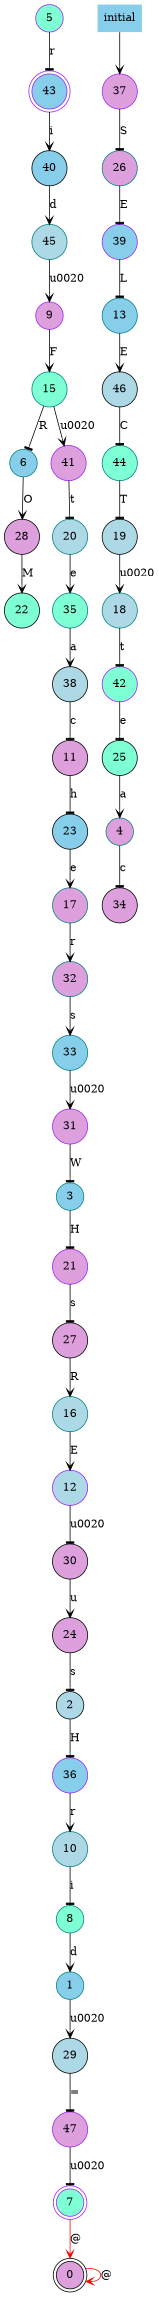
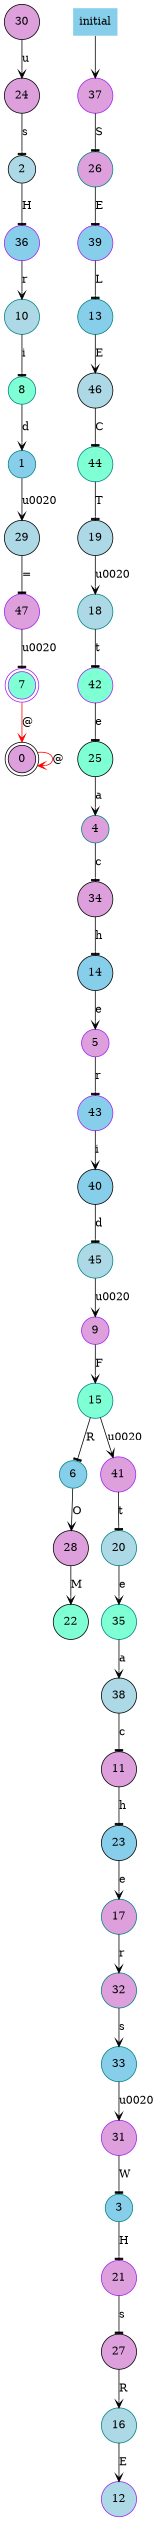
  digraph {
    fontname="DejaVu Serif"
    rankdir=TB
    node [color=teal fillcolor=plum fontname="DejaVu Serif" shape=circle style=filled]
    edge [arrowhead=vee fontname="DejaVu Serif"]
    0 [color=black shape=doublecircle]
    1 [fillcolor=skyblue]
    29 [color=black fillcolor=lightblue]
    47 [color=purple]
    7 [color=purple fillcolor=aquamarine shape=doublecircle]
    2 [color=black fillcolor=lightblue]
    36 [color=purple fillcolor=skyblue]
    10 [fillcolor=lightblue]
    8 [fillcolor=aquamarine]
    3 [fillcolor=skyblue]
    21 [color=purple]
    27 [color=black]
    16 [fillcolor=lightblue]
    34 [color=black]
    4
-   5 [color=purple fillcolor=aquamarine]
-   43 [color=purple fillcolor=skyblue shape=doublecircle]
+   14 [color=black fillcolor=skyblue]
+   5 [color=purple]
+   43 [color=purple fillcolor=skyblue]
    40 [color=black fillcolor=skyblue]
    45 [fillcolor=lightblue]
    6 [fillcolor=skyblue]
    28 [color=black]
    22 [color=black fillcolor=aquamarine]
    9 [color=purple]
    15 [fillcolor=aquamarine]
    41 [color=purple]
    11 [color=black]
    23 [color=black fillcolor=skyblue]
    17
    32
    12 [color=purple fillcolor=lightblue]
    30 [color=black]
    24 [color=black]
    13 [fillcolor=skyblue]
    46 [color=black fillcolor=lightblue]
    44 [fillcolor=aquamarine]
    19 [color=black fillcolor=lightblue]
    33 [fillcolor=skyblue]
    31 [color=purple]
    18 [fillcolor=lightblue]
    42 [color=purple fillcolor=aquamarine]
    25 [color=black fillcolor=aquamarine]
    20 [fillcolor=lightblue]
    35 [fillcolor=aquamarine]
    38 [color=black fillcolor=lightblue]
    39 [color=purple fillcolor=skyblue]
    26
    37 [color=purple]
    initial [color=purple fillcolor=skyblue shape=plaintext]
    0 -> 0 [color=red label="@"]
    1 -> 29 [label="\u0020"]
    29 -> 47 [arrowhead=tee label="="]
    47 -> 7 [arrowhead=tee label="\u0020"]
    7 -> 0 [color=red label="@"]
    2 -> 36 [arrowhead=tee label=H]
    36 -> 10 [label=r]
    10 -> 8 [arrowhead=tee label=i]
    8 -> 1 [label=d]
    3 -> 21 [arrowhead=tee label=H]
    21 -> 27 [arrowhead=tee label=s]
    27 -> 16 [label=R]
    16 -> 12 [label=E]
+   34 -> 14 [arrowhead=tee label=h]
    4 -> 34 [arrowhead=tee label=c]
+   14 -> 5 [label=e]
    5 -> 43 [arrowhead=tee label=r]
    43 -> 40 [label=i]
-   40 -> 45 [label=d]
+   40 -> 45 [arrowhead=tee label=d]
    45 -> 9 [label="\u0020"]
    6 -> 28 [label=O]
    28 -> 22 [label=M]
    9 -> 15 [label=F]
    15 -> 6 [arrowhead=tee label=R]
    15 -> 41 [label="\u0020"]
    41 -> 20 [arrowhead=tee label=t]
    11 -> 23 [arrowhead=tee label=h]
    23 -> 17 [label=e]
    17 -> 32 [label=r]
    32 -> 33 [label=s]
-   12 -> 30 [arrowhead=tee label="\u0020"]
    30 -> 24 [label=u]
    24 -> 2 [arrowhead=tee label=s]
    13 -> 46 [label=E]
    46 -> 44 [arrowhead=tee label=C]
    44 -> 19 [arrowhead=tee label=T]
    19 -> 18 [label="\u0020"]
    33 -> 31 [label="\u0020"]
    31 -> 3 [arrowhead=tee label=W]
    18 -> 42 [arrowhead=tee label=t]
    42 -> 25 [arrowhead=tee label=e]
    25 -> 4 [label=a]
    20 -> 35 [label=e]
    35 -> 38 [label=a]
    38 -> 11 [arrowhead=tee label=c]
    39 -> 13 [arrowhead=tee label=L]
    26 -> 39 [arrowhead=tee label=E]
    37 -> 26 [arrowhead=tee label=S]
    initial -> 37
  }
